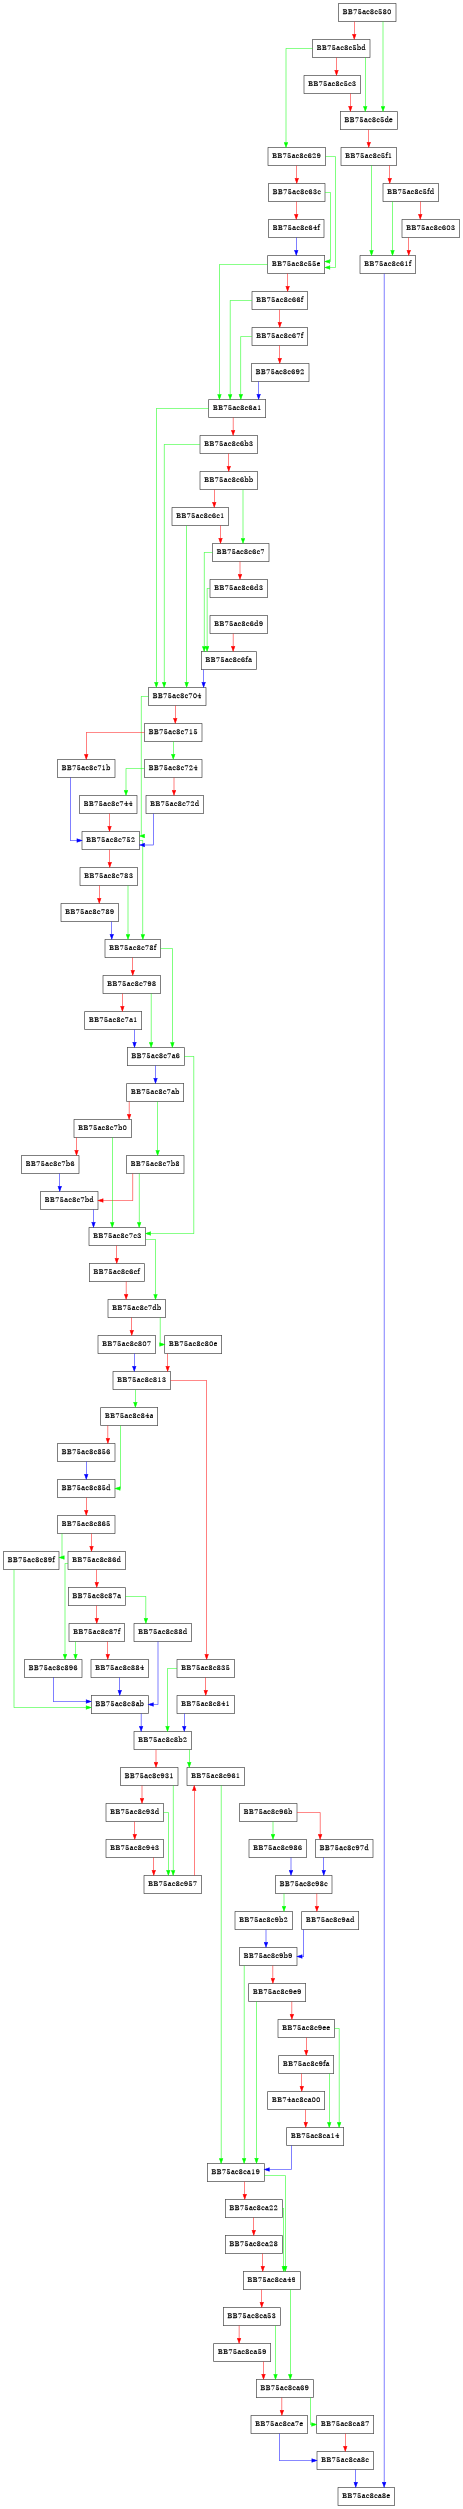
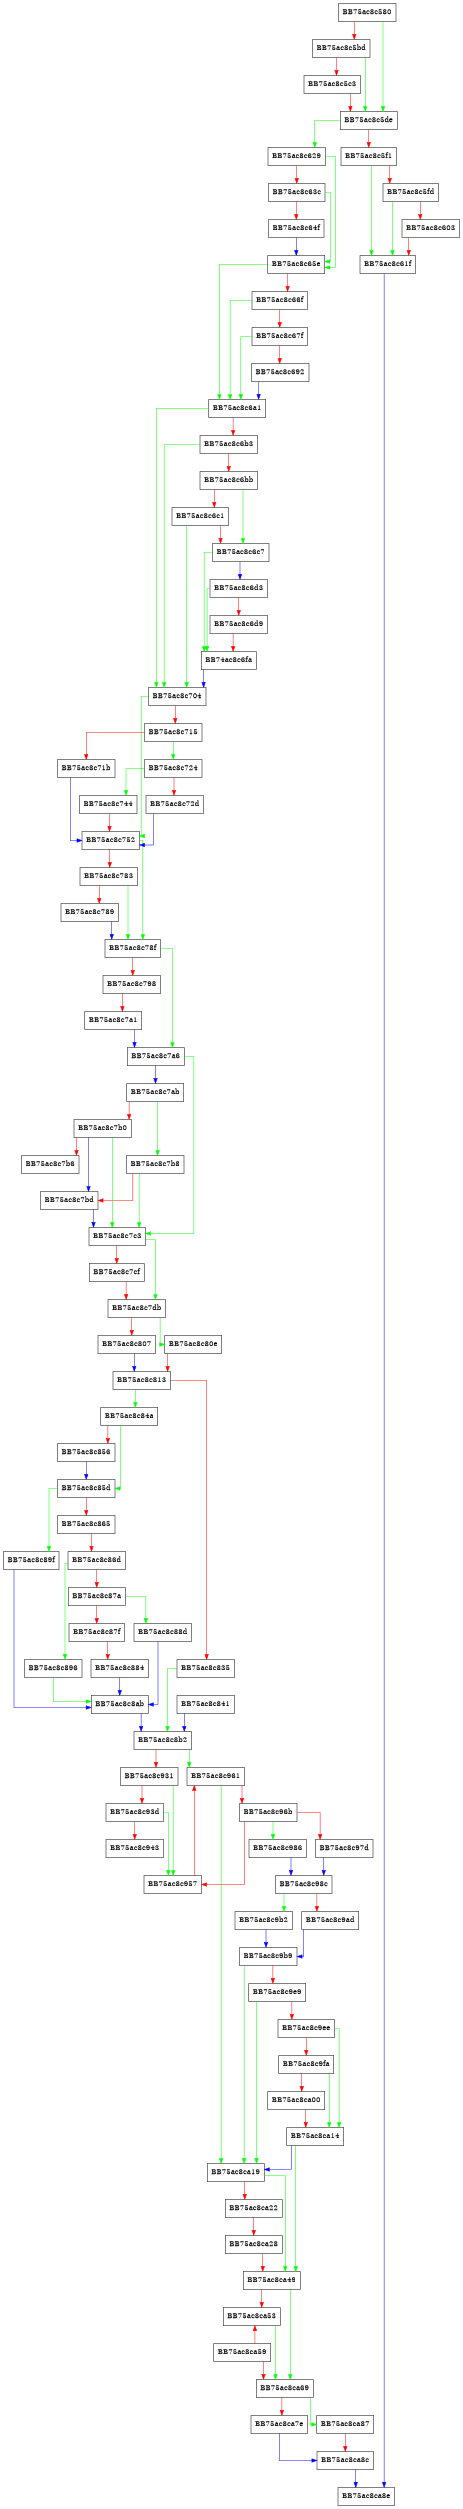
  digraph {
    splines=ortho
    node [shape=box]
    edge [color=red]
    BB75ac8c580
    BB75ac8c5de
    BB75ac8c5bd
    BB75ac8c629
    BB75ac8c5f1
    BB75ac8c5c3
-   BB75ac8c65e [label=BB75ac8c55e]
+   BB75ac8c65e
    BB75ac8c63c
    BB75ac8c61f
    BB75ac8c5fd
    BB75ac8c6a1
    BB75ac8c66f
    BB75ac8c64f
    BB75ac8ca8e
    BB75ac8c603
    BB75ac8c704
    BB75ac8c6b3
    BB75ac8c67f
    BB75ac8c752
    BB75ac8c715
    BB75ac8c6bb
    BB75ac8c692
    BB75ac8c78f
    BB75ac8c783
    BB75ac8c724
    BB75ac8c71b
    BB75ac8c6c7
    BB75ac8c6c1
-   BB75ac8c6fa
+   BB75ac8c6fa [label=BB74ac8c6fa]
    BB75ac8c6d3
    BB75ac8c6d9
    BB75ac8c7a6
    BB75ac8c798
    BB75ac8c789
    BB75ac8c744
    BB75ac8c72d
    BB75ac8c7c3
    BB75ac8c7ab
    BB75ac8c7a1
    BB75ac8c7db
-   BB75ac8c7cf [label=BB75ac8c6cf]
+   BB75ac8c7cf
    BB75ac8c7b8
    BB75ac8c7b0
    BB75ac8c80e
    BB75ac8c807
    BB75ac8c7bd
    BB75ac8c7b6
    BB75ac8c813
    BB75ac8c84a
    BB75ac8c835
    BB75ac8c85d
    BB75ac8c856
    BB75ac8c8b2
    BB75ac8c841
    BB75ac8c865
    BB75ac8c961
    BB75ac8c931
    BB75ac8ca19
    BB75ac8c96b
    BB75ac8c957
    BB75ac8c93d
    BB75ac8c89f
    BB75ac8c86d
    BB75ac8c8ab
    BB75ac8c896
    BB75ac8c87a
    BB75ac8c88d
    BB75ac8c87f
    BB75ac8c884
    BB75ac8ca49
    BB75ac8ca22
    BB75ac8c986
    BB75ac8c97d
    BB75ac8c943
    BB75ac8ca69
    BB75ac8ca53
    BB75ac8ca28
    BB75ac8c98c
    BB75ac8c9b2
    BB75ac8c9ad
    BB75ac8c9b9
    BB75ac8c9e9
    BB75ac8c9ee
    BB75ac8ca14
    BB75ac8c9fa
-   BB75ac8ca00 [label=BB74ac8ca00]
+   BB75ac8ca00
    BB75ac8ca87
    BB75ac8ca7e
    BB75ac8ca59
    BB75ac8ca8c
    BB75ac8c580 -> BB75ac8c5de [color=green]
    BB75ac8c580 -> BB75ac8c5bd
-   BB75ac8c5bd -> BB75ac8c629 [color=green]
+   BB75ac8c5de -> BB75ac8c629 [color=green]
    BB75ac8c5de -> BB75ac8c5f1
    BB75ac8c5bd -> BB75ac8c5de [color=green]
    BB75ac8c5bd -> BB75ac8c5c3
    BB75ac8c629 -> BB75ac8c65e [color=green]
    BB75ac8c629 -> BB75ac8c63c
    BB75ac8c5f1 -> BB75ac8c61f [color=green]
    BB75ac8c5f1 -> BB75ac8c5fd
    BB75ac8c5c3 -> BB75ac8c5de
    BB75ac8c65e -> BB75ac8c6a1 [color=green]
    BB75ac8c65e -> BB75ac8c66f
    BB75ac8c63c -> BB75ac8c65e [color=green]
    BB75ac8c63c -> BB75ac8c64f
    BB75ac8c61f -> BB75ac8ca8e [color=blue]
    BB75ac8c5fd -> BB75ac8c61f [color=green]
    BB75ac8c5fd -> BB75ac8c603
    BB75ac8c6a1 -> BB75ac8c704 [color=green]
    BB75ac8c6a1 -> BB75ac8c6b3
    BB75ac8c66f -> BB75ac8c6a1 [color=green]
    BB75ac8c66f -> BB75ac8c67f
    BB75ac8c64f -> BB75ac8c65e [color=blue]
    BB75ac8c603 -> BB75ac8c61f
    BB75ac8c704 -> BB75ac8c752 [color=green]
    BB75ac8c704 -> BB75ac8c715
    BB75ac8c6b3 -> BB75ac8c704 [color=green]
    BB75ac8c6b3 -> BB75ac8c6bb
    BB75ac8c67f -> BB75ac8c6a1 [color=green]
    BB75ac8c67f -> BB75ac8c692
    BB75ac8c752 -> BB75ac8c78f [color=green]
    BB75ac8c752 -> BB75ac8c783
    BB75ac8c715 -> BB75ac8c724 [color=green]
    BB75ac8c715 -> BB75ac8c71b
    BB75ac8c6bb -> BB75ac8c6c7 [color=green]
    BB75ac8c6bb -> BB75ac8c6c1
    BB75ac8c692 -> BB75ac8c6a1 [color=blue]
    BB75ac8c78f -> BB75ac8c7a6 [color=green]
    BB75ac8c78f -> BB75ac8c798
    BB75ac8c783 -> BB75ac8c78f [color=green]
    BB75ac8c783 -> BB75ac8c789
    BB75ac8c724 -> BB75ac8c744 [color=green]
    BB75ac8c724 -> BB75ac8c72d
    BB75ac8c71b -> BB75ac8c752 [color=blue]
    BB75ac8c6c7 -> BB75ac8c6fa [color=green]
-   BB75ac8c6c7 -> BB75ac8c6d3
+   BB75ac8c6c7 -> BB75ac8c6d3 [color=blue]
    BB75ac8c6c1 -> BB75ac8c704 [color=green]
    BB75ac8c6c1 -> BB75ac8c6c7
    BB75ac8c6fa -> BB75ac8c704 [color=blue]
    BB75ac8c6d3 -> BB75ac8c6fa [color=green]
+   BB75ac8c6d3 -> BB75ac8c6d9
    BB75ac8c6d9 -> BB75ac8c6fa
    BB75ac8c7a6 -> BB75ac8c7c3 [color=green]
    BB75ac8c7a6 -> BB75ac8c7ab [color=blue]
-   BB75ac8c798 -> BB75ac8c7a6 [color=green]
    BB75ac8c798 -> BB75ac8c7a1
    BB75ac8c789 -> BB75ac8c78f [color=blue]
    BB75ac8c744 -> BB75ac8c752
    BB75ac8c72d -> BB75ac8c752 [color=blue]
    BB75ac8c7c3 -> BB75ac8c7db [color=green]
    BB75ac8c7c3 -> BB75ac8c7cf
    BB75ac8c7ab -> BB75ac8c7b8 [color=green]
    BB75ac8c7ab -> BB75ac8c7b0
    BB75ac8c7a1 -> BB75ac8c7a6 [color=blue]
    BB75ac8c7db -> BB75ac8c80e [color=green]
    BB75ac8c7db -> BB75ac8c807
    BB75ac8c7cf -> BB75ac8c7db
    BB75ac8c7b8 -> BB75ac8c7c3 [color=green]
    BB75ac8c7b8 -> BB75ac8c7bd
    BB75ac8c7b0 -> BB75ac8c7c3 [color=green]
    BB75ac8c7b0 -> BB75ac8c7b6
    BB75ac8c80e -> BB75ac8c813
    BB75ac8c807 -> BB75ac8c813 [color=blue]
    BB75ac8c7bd -> BB75ac8c7c3 [color=blue]
-   BB75ac8c7b6 -> BB75ac8c7bd [color=blue]
+   BB75ac8c7b0 -> BB75ac8c7bd [color=blue]
    BB75ac8c813 -> BB75ac8c84a [color=green]
    BB75ac8c813 -> BB75ac8c835
    BB75ac8c84a -> BB75ac8c85d [color=green]
    BB75ac8c84a -> BB75ac8c856
    BB75ac8c835 -> BB75ac8c8b2 [color=green]
-   BB75ac8c835 -> BB75ac8c841
    BB75ac8c85d -> BB75ac8c865
    BB75ac8c856 -> BB75ac8c85d [color=blue]
    BB75ac8c8b2 -> BB75ac8c961 [color=green]
    BB75ac8c8b2 -> BB75ac8c931
    BB75ac8c841 -> BB75ac8c8b2 [color=blue]
-   BB75ac8c865 -> BB75ac8c89f [color=green]
+   BB75ac8c85d -> BB75ac8c89f [color=green]
    BB75ac8c865 -> BB75ac8c86d
    BB75ac8c961 -> BB75ac8ca19 [color=green]
+   BB75ac8c961 -> BB75ac8c96b
    BB75ac8c931 -> BB75ac8c957 [color=green]
    BB75ac8c931 -> BB75ac8c93d
    BB75ac8ca19 -> BB75ac8ca49 [color=green]
    BB75ac8ca19 -> BB75ac8ca22
    BB75ac8c96b -> BB75ac8c986 [color=green]
    BB75ac8c96b -> BB75ac8c97d
    BB75ac8c957 -> BB75ac8c961
    BB75ac8c93d -> BB75ac8c957 [color=green]
    BB75ac8c93d -> BB75ac8c943
-   BB75ac8c89f -> BB75ac8c8ab [color=green]
+   BB75ac8c89f -> BB75ac8c8ab [color=blue]
    BB75ac8c86d -> BB75ac8c896 [color=green]
    BB75ac8c86d -> BB75ac8c87a
    BB75ac8c8ab -> BB75ac8c8b2 [color=blue]
-   BB75ac8c896 -> BB75ac8c8ab [color=blue]
+   BB75ac8c896 -> BB75ac8c8ab [color=green]
    BB75ac8c87a -> BB75ac8c88d [color=green]
    BB75ac8c87a -> BB75ac8c87f
    BB75ac8c88d -> BB75ac8c8ab [color=blue]
-   BB75ac8c87f -> BB75ac8c896 [color=green]
    BB75ac8c87f -> BB75ac8c884
    BB75ac8c884 -> BB75ac8c8ab [color=blue]
    BB75ac8ca49 -> BB75ac8ca69 [color=green]
    BB75ac8ca49 -> BB75ac8ca53
-   BB75ac8ca22 -> BB75ac8ca49 [color=green]
+   BB75ac8ca14 -> BB75ac8ca49 [color=green]
    BB75ac8ca22 -> BB75ac8ca28
    BB75ac8c986 -> BB75ac8c98c [color=blue]
    BB75ac8c97d -> BB75ac8c98c [color=blue]
-   BB75ac8c943 -> BB75ac8c957
+   BB75ac8c96b -> BB75ac8c957
    BB75ac8ca69 -> BB75ac8ca87 [color=green]
    BB75ac8ca69 -> BB75ac8ca7e
    BB75ac8ca53 -> BB75ac8ca69 [color=green]
-   BB75ac8ca53 -> BB75ac8ca59
+   BB75ac8ca59 -> BB75ac8ca53
    BB75ac8ca28 -> BB75ac8ca49
    BB75ac8c98c -> BB75ac8c9b2 [color=green]
    BB75ac8c98c -> BB75ac8c9ad
    BB75ac8c9b2 -> BB75ac8c9b9 [color=blue]
    BB75ac8c9ad -> BB75ac8c9b9 [color=blue]
    BB75ac8c9b9 -> BB75ac8ca19 [color=green]
    BB75ac8c9b9 -> BB75ac8c9e9
    BB75ac8c9e9 -> BB75ac8ca19 [color=green]
    BB75ac8c9e9 -> BB75ac8c9ee
    BB75ac8c9ee -> BB75ac8ca14 [color=green]
    BB75ac8c9ee -> BB75ac8c9fa
    BB75ac8ca14 -> BB75ac8ca19 [color=blue]
    BB75ac8c9fa -> BB75ac8ca14 [color=green]
    BB75ac8c9fa -> BB75ac8ca00
    BB75ac8ca00 -> BB75ac8ca14
    BB75ac8ca87 -> BB75ac8ca8c
    BB75ac8ca7e -> BB75ac8ca8c [color=blue]
    BB75ac8ca59 -> BB75ac8ca69
    BB75ac8ca8c -> BB75ac8ca8e [color=blue]
  }
